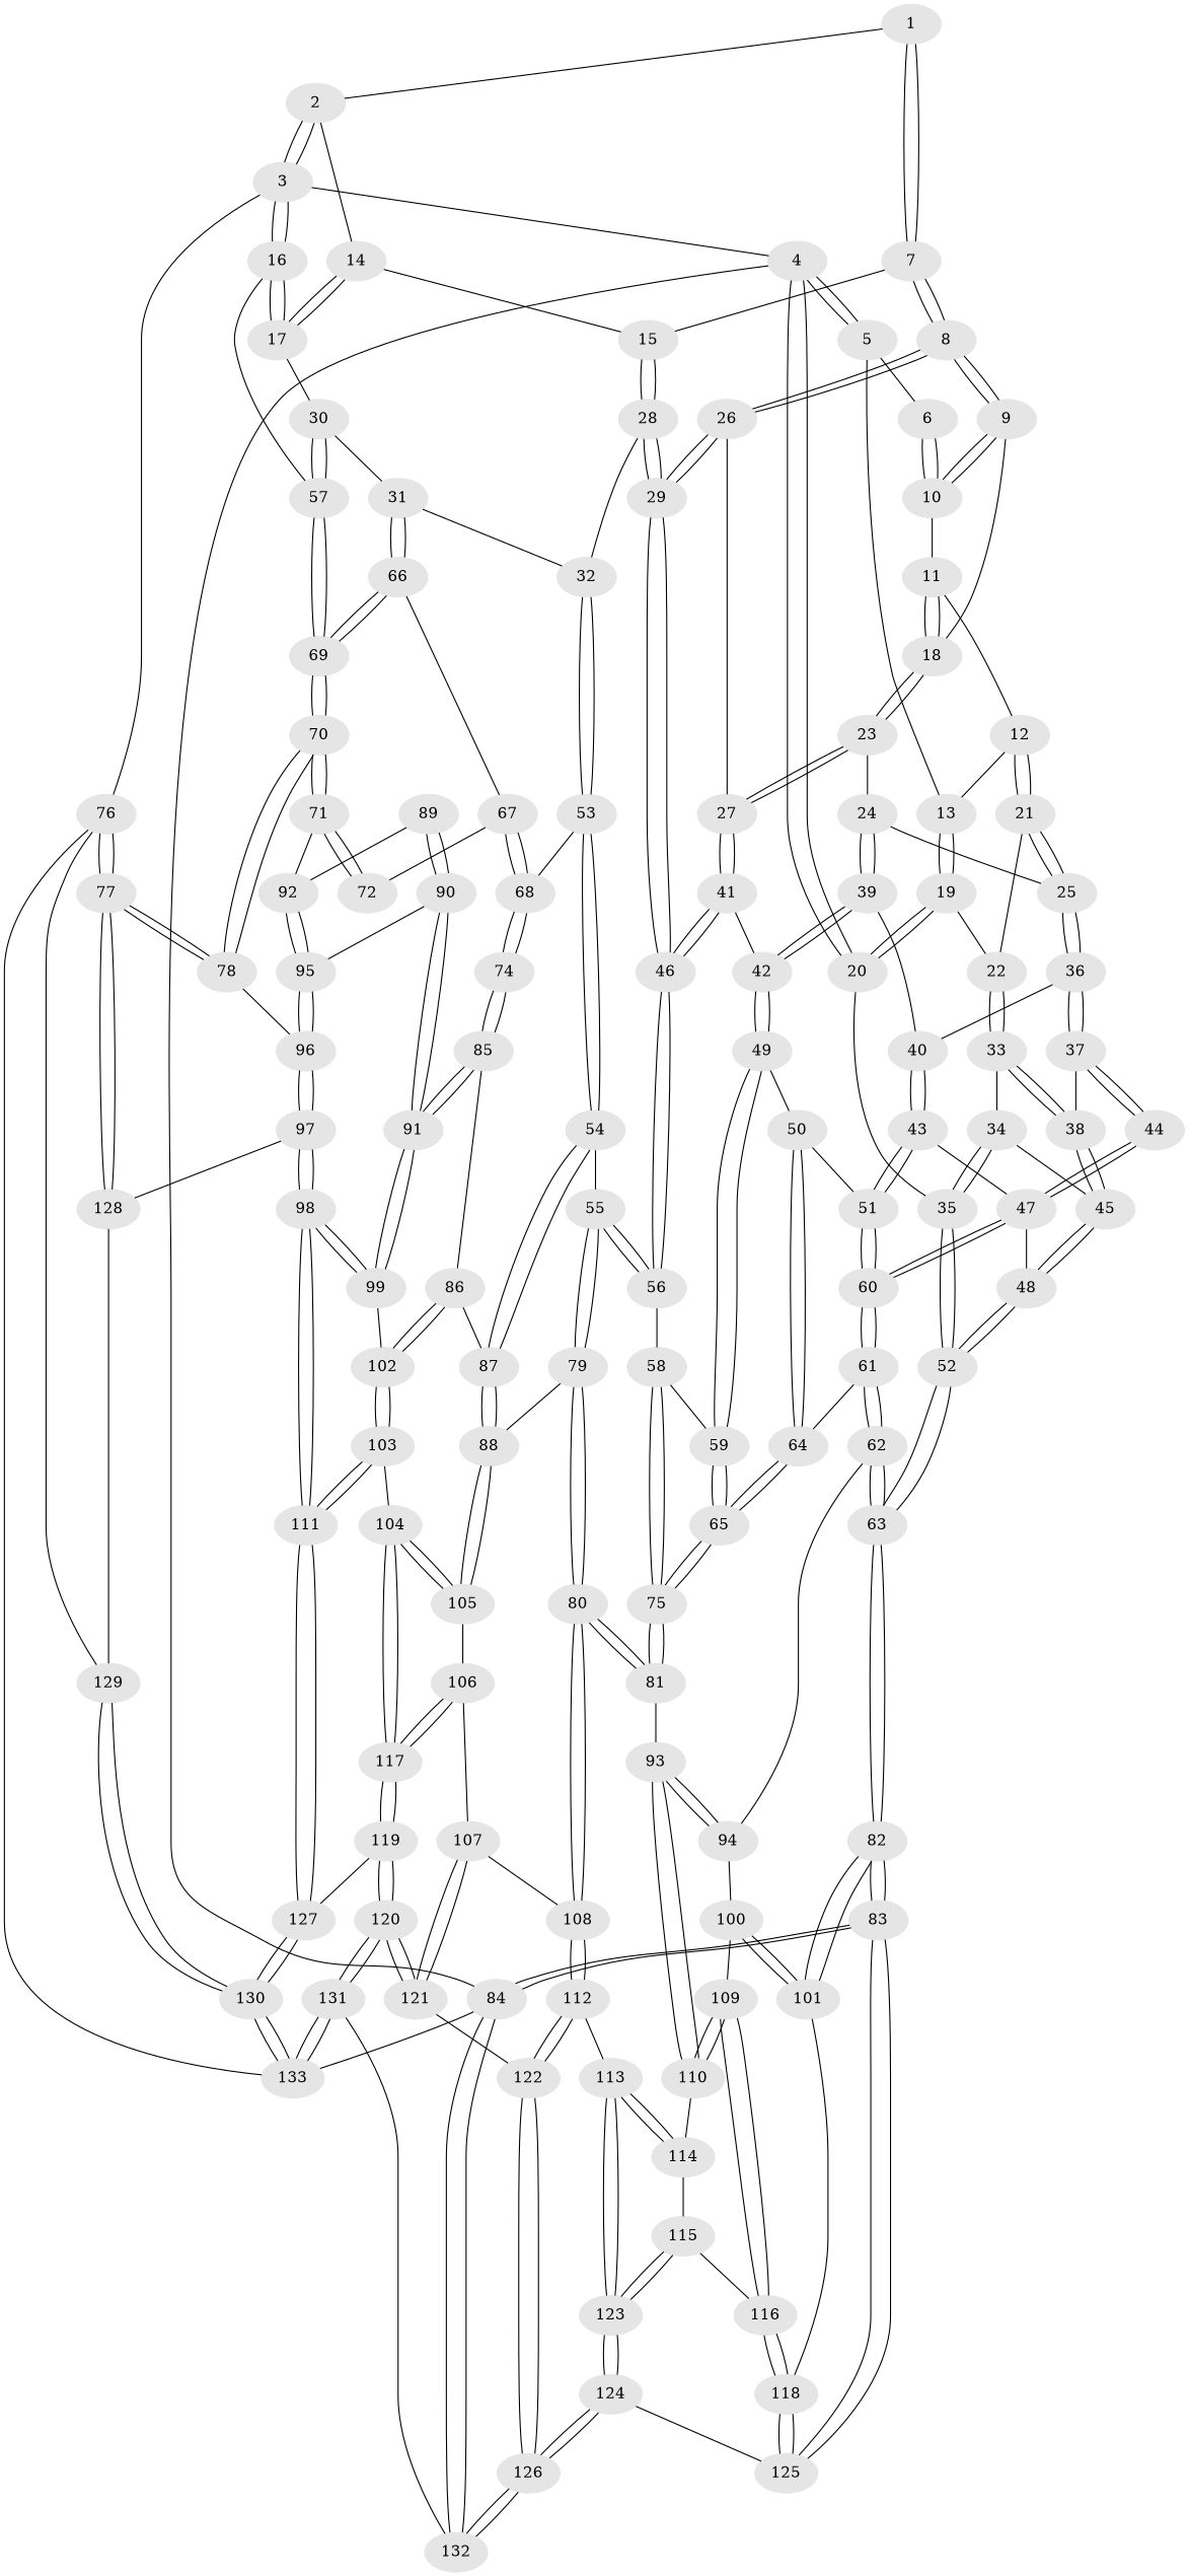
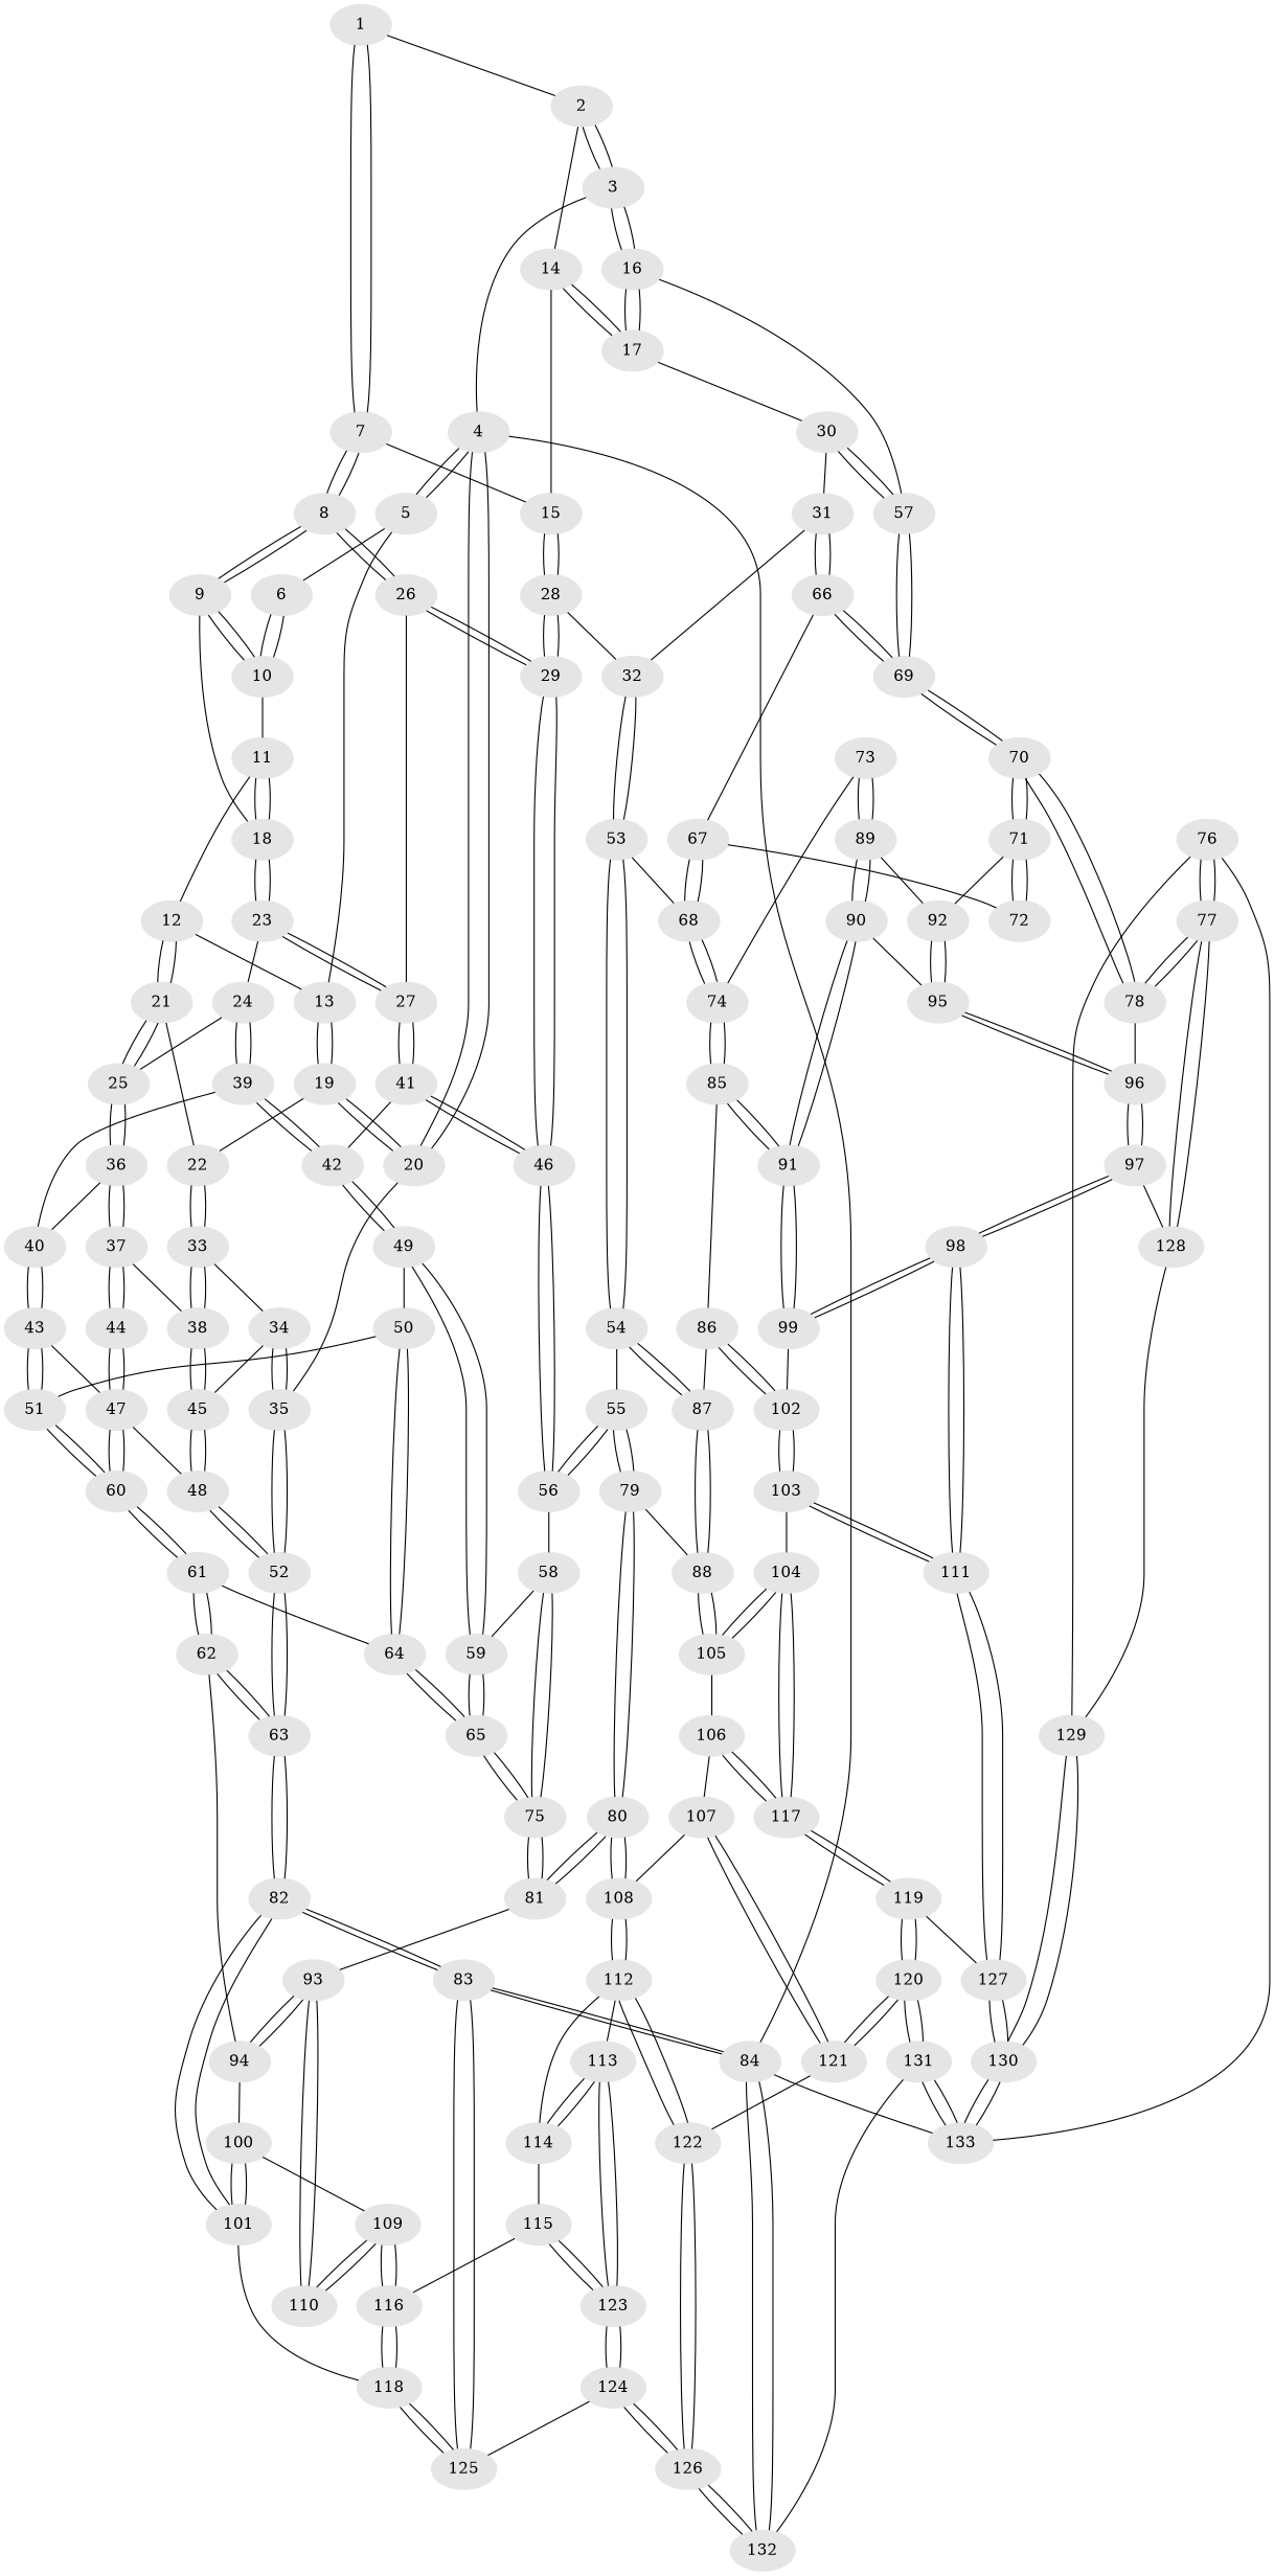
  graph {
    node [color=gray90 style=filled]
    1
    2
    7
    3
    14
    8
    15
    4
    16
    76
    17
    5
    20
    84
    57
    77
    129
    133
    6
    13
    35
    132
    10
    19
    11
    9
    26
    28
    18
    27
    29
    23
    12
    21
    22
    25
    30
    32
    69
    31
    24
    33
    52
    36
    34
    38
    39
    41
    40
    42
    37
    46
    53
    56
    66
    67
    54
    68
    45
    48
    63
    44
    43
    47
    49
    51
    50
    59
    60
    58
    61
    64
    65
    82
    55
    87
    74
    79
    88
    80
    75
    70
    81
    62
    94
    100
    83
    101
    72
    85
    71
    78
    92
    96
    95
+   73
    89
    90
    86
    91
    93
    128
    130
    97
    108
    105
    112
    110
    125
    118
    102
    99
    103
    106
    114
    109
    98
    111
    127
    116
    104
    117
    119
    107
    121
    122
    113
    115
    123
    126
    124
    120
    131
    1 -- 2
    1 -- 7
    1 -- 7
    2 -- 3
    2 -- 3
    2 -- 14
    7 -- 8
    7 -- 8
    7 -- 15
    3 -- 4
    3 -- 16
    3 -- 16
-   3 -- 76
    14 -- 15
    14 -- 17
    14 -- 17
    8 -- 9
    8 -- 9
    8 -- 26
    8 -- 26
    15 -- 28
    15 -- 28
    4 -- 5
    4 -- 5
    4 -- 20
    4 -- 20
    4 -- 84
    16 -- 17
    16 -- 17
    16 -- 57
    76 -- 77
    76 -- 77
    76 -- 129
    76 -- 133
    17 -- 30
    5 -- 6
    5 -- 13
    20 -- 35
    84 -- 133
    84 -- 132
    84 -- 132
    57 -- 69
    57 -- 69
    77 -- 78
    77 -- 78
    77 -- 128
    77 -- 128
    129 -- 130
    129 -- 130
    6 -- 10
    6 -- 10
    13 -- 19
    13 -- 19
    35 -- 52
    35 -- 52
    10 -- 11
    19 -- 20
    19 -- 20
    19 -- 22
    11 -- 18
    11 -- 18
    11 -- 12
    9 -- 10
    9 -- 10
    9 -- 18
    26 -- 27
    26 -- 29
    26 -- 29
    28 -- 29
    28 -- 29
    28 -- 32
    18 -- 23
    18 -- 23
    27 -- 41
    27 -- 41
    29 -- 46
    29 -- 46
    23 -- 27
    23 -- 27
    23 -- 24
    12 -- 13
    12 -- 21
    12 -- 21
    21 -- 22
    21 -- 25
    21 -- 25
    22 -- 33
    22 -- 33
    25 -- 36
    25 -- 36
    30 -- 57
    30 -- 57
    30 -- 31
    32 -- 53
    32 -- 53
    69 -- 70
    69 -- 70
    31 -- 32
    31 -- 66
    31 -- 66
    24 -- 25
    24 -- 39
    24 -- 39
    33 -- 34
    33 -- 38
    33 -- 38
    52 -- 63
    52 -- 63
    36 -- 40
    36 -- 37
    36 -- 37
    34 -- 35
    34 -- 35
    34 -- 45
    38 -- 45
    38 -- 45
    39 -- 40
    39 -- 42
    39 -- 42
    41 -- 42
    41 -- 46
    41 -- 46
    40 -- 43
    40 -- 43
    42 -- 49
    42 -- 49
    37 -- 38
    37 -- 44
    37 -- 44
    46 -- 56
    46 -- 56
    53 -- 54
    53 -- 54
    53 -- 68
    56 -- 58
    66 -- 69
    66 -- 69
    66 -- 67
    67 -- 68
    67 -- 68
    67 -- 72
    54 -- 55
    54 -- 87
    54 -- 87
    68 -- 74
    68 -- 74
    45 -- 48
    45 -- 48
    48 -- 52
    48 -- 52
    63 -- 82
    63 -- 82
    44 -- 47
    44 -- 47
    43 -- 47
    43 -- 51
    43 -- 51
    47 -- 48
    47 -- 60
    47 -- 60
    49 -- 50
    49 -- 59
    49 -- 59
    51 -- 60
    51 -- 60
    50 -- 51
    50 -- 64
    50 -- 64
    59 -- 65
    59 -- 65
    60 -- 61
    60 -- 61
    58 -- 59
    58 -- 75
    58 -- 75
    61 -- 64
    61 -- 62
    61 -- 62
    64 -- 65
    64 -- 65
    65 -- 75
    65 -- 75
    82 -- 83
    82 -- 83
    82 -- 101
    82 -- 101
    55 -- 56
    55 -- 56
    55 -- 79
    55 -- 79
    87 -- 88
    87 -- 88
    74 -- 85
    74 -- 85
    79 -- 88
    79 -- 80
    79 -- 80
    88 -- 105
    88 -- 105
    80 -- 81
    80 -- 81
    80 -- 108
    80 -- 108
    75 -- 81
    75 -- 81
    70 -- 71
    70 -- 71
    70 -- 78
    70 -- 78
    81 -- 93
    62 -- 63
    62 -- 63
    62 -- 94
    94 -- 100
    100 -- 101
    100 -- 101
    100 -- 109
    83 -- 84
    83 -- 84
    83 -- 125
    83 -- 125
    101 -- 118
    85 -- 86
    85 -- 91
    85 -- 91
    71 -- 72
    71 -- 72
    71 -- 92
    78 -- 96
    92 -- 95
    92 -- 95
    96 -- 97
    96 -- 97
    95 -- 96
    95 -- 96
+   73 -- 74
+   73 -- 89
+   73 -- 89
    89 -- 92
    89 -- 90
    89 -- 90
    90 -- 95
    90 -- 91
    90 -- 91
    86 -- 87
    86 -- 102
    86 -- 102
    91 -- 99
    91 -- 99
    93 -- 94
    93 -- 94
    93 -- 110
    93 -- 110
    128 -- 129
    130 -- 133
    130 -- 133
    97 -- 128
    97 -- 98
    97 -- 98
    108 -- 112
    108 -- 112
    105 -- 106
    112 -- 122
    112 -- 122
    112 -- 113
-   110 -- 114
+   112 -- 114
    118 -- 125
    118 -- 125
    102 -- 103
    102 -- 103
    99 -- 102
    103 -- 111
    103 -- 111
    103 -- 104
    106 -- 117
    106 -- 117
    106 -- 107
    114 -- 115
    109 -- 110
    109 -- 110
    109 -- 116
    109 -- 116
    98 -- 99
    98 -- 99
    98 -- 111
    98 -- 111
    111 -- 127
    111 -- 127
    127 -- 130
    127 -- 130
    116 -- 118
    116 -- 118
    104 -- 105
    104 -- 105
    104 -- 117
    104 -- 117
    117 -- 119
    117 -- 119
    119 -- 127
    119 -- 120
    119 -- 120
    107 -- 108
    107 -- 121
    107 -- 121
    121 -- 122
    122 -- 126
    122 -- 126
    113 -- 114
    113 -- 114
    113 -- 123
    113 -- 123
    115 -- 116
    115 -- 123
    115 -- 123
    123 -- 124
    123 -- 124
    126 -- 132
    126 -- 132
    124 -- 125
    124 -- 126
    124 -- 126
    120 -- 121
    120 -- 121
    120 -- 131
    120 -- 131
    131 -- 133
    131 -- 133
    131 -- 132
  }
